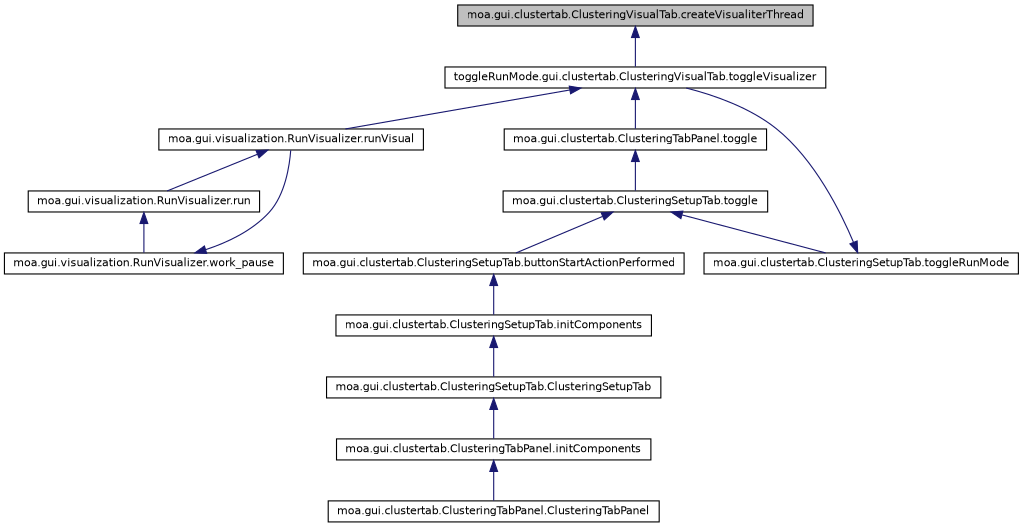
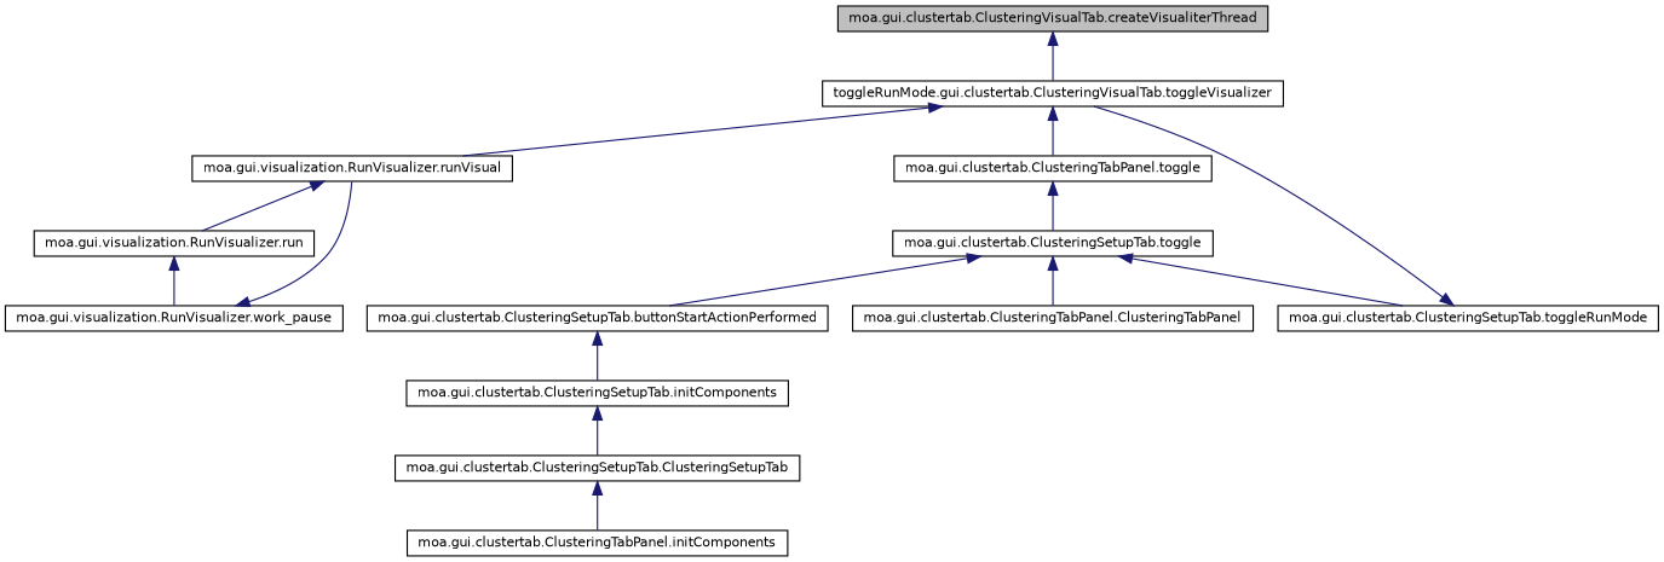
  digraph {
    rankdir=TB
    node [color=black fillcolor=white fontname=Helvetica fontsize=10 shape=record style=filled]
    edge [color=midnightblue dir=back fontname=Helvetica fontsize=10 labelfontname=Helvetica labelfontsize=10 style=solid]
    n1 [fillcolor=grey75 fontcolor=black height=0.2 label="moa.gui.clustertab.ClusteringVisualTab.createVisualiterThread" width=0.4]
    n2 [height=0.2 label="toggleRunMode.gui.clustertab.ClusteringVisualTab.toggleVisualizer" width=0.4]
    n3 [height=0.2 label="moa.gui.visualization.RunVisualizer.runVisual" width=0.4]
    n4 [height=0.2 label="moa.gui.clustertab.ClusteringTabPanel.toggle" width=0.4]
    n5 [height=0.2 label="moa.gui.visualization.RunVisualizer.run" width=0.4]
    n6 [height=0.2 label="moa.gui.clustertab.ClusteringSetupTab.toggle" width=0.4]
    n7 [height=0.2 label="moa.gui.visualization.RunVisualizer.work_pause" width=0.4]
    n8 [height=0.2 label="moa.gui.clustertab.ClusteringSetupTab.buttonStartActionPerformed" width=0.4]
    n9 [height=0.2 label="moa.gui.clustertab.ClusteringSetupTab.toggleRunMode" width=0.4]
    n10 [height=0.2 label="moa.gui.clustertab.ClusteringSetupTab.initComponents" width=0.4]
    n11 [height=0.2 label="moa.gui.clustertab.ClusteringSetupTab.ClusteringSetupTab" width=0.4]
    n12 [height=0.2 label="moa.gui.clustertab.ClusteringTabPanel.initComponents" width=0.4]
    n13 [height=0.2 label="moa.gui.clustertab.ClusteringTabPanel.ClusteringTabPanel" width=0.4]
    n1 -> n2
    n2 -> n3
    n2 -> n4
    n3 -> n5
    n4 -> n6
    n5 -> n7
    n6 -> n8
    n6 -> n9
    n7 -> n3
    n8 -> n10
    n9 -> n2
    n10 -> n11
    n11 -> n12
-   n12 -> n13
+   n6 -> n13
  }
